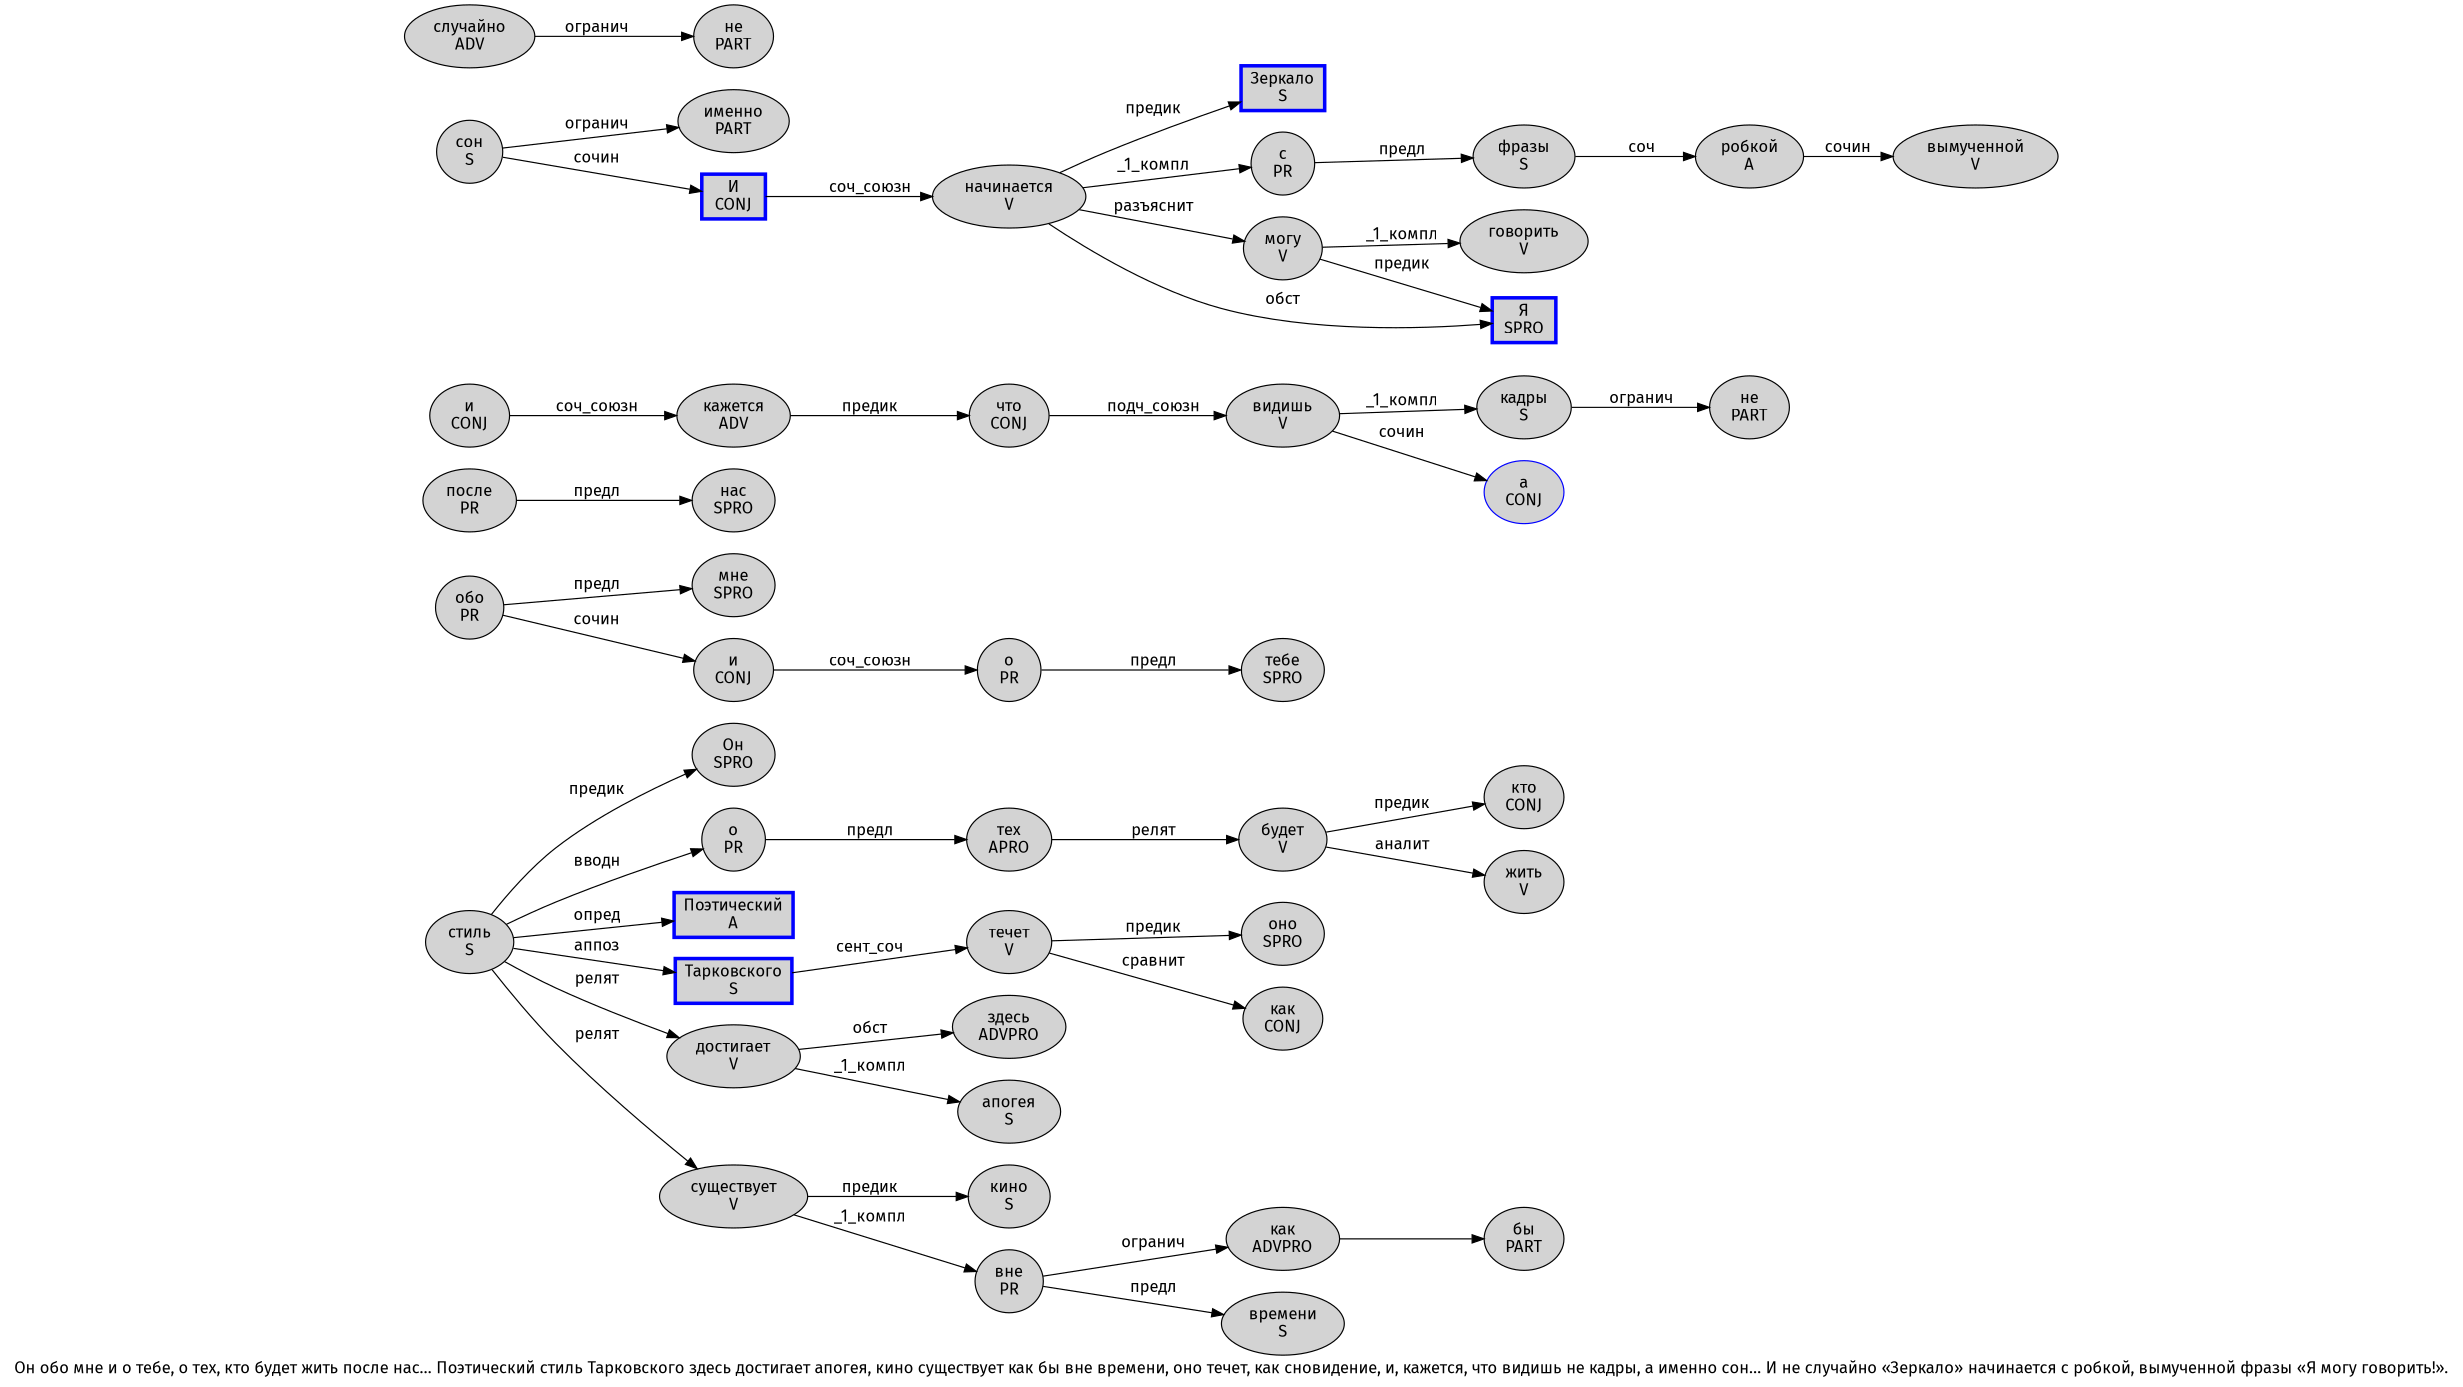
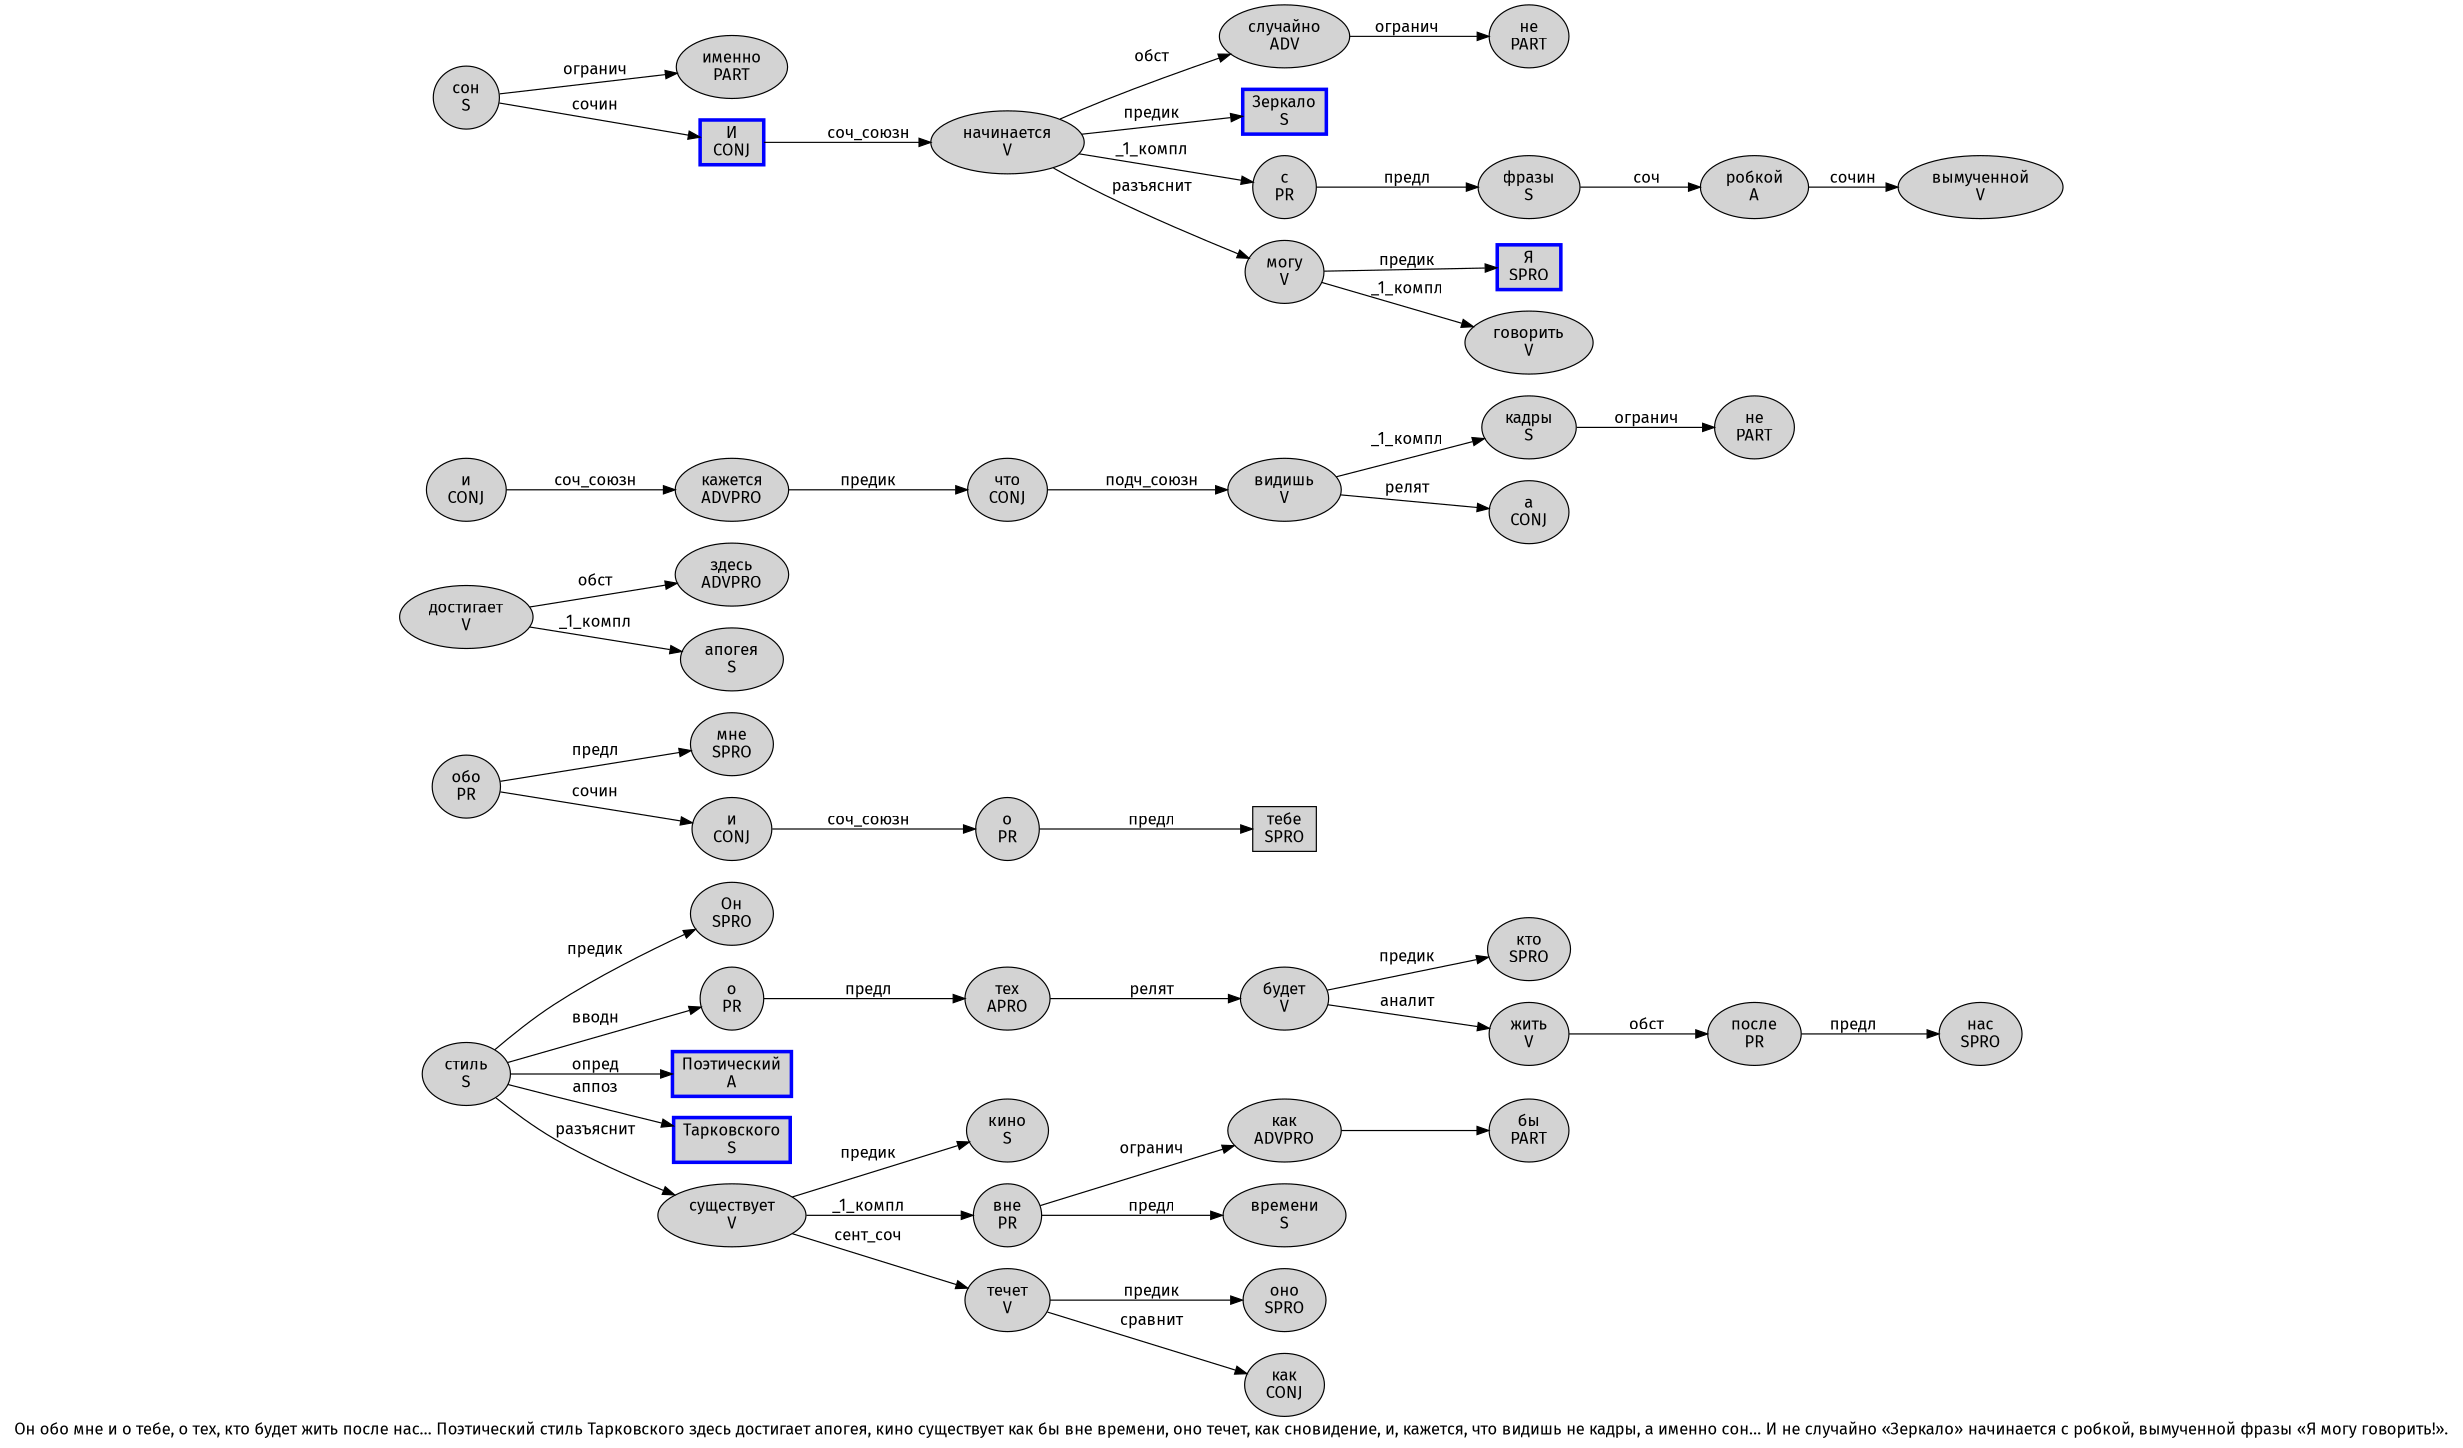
  digraph {
    fontname="Fira Sans"
    label="Он обо мне и о тебе, о тех, кто будет жить после нас… Поэтический стиль Тарковского здесь достигает апогея, кино существует как бы вне времени, оно течет, как сновидение, и, кажется, что видишь не кадры, а именно сон… И не случайно «Зеркало» начинается с робкой, вымученной фразы «Я могу говорить!»."
    rankdir=LR
    node [fillcolor=lightgray fontname="Fira Sans" penwidth=1 shape=ellipse style=filled]
    edge [fontname="Fira Sans"]
    n1 [label="Он\nSPRO"]
    n2 [label="обо\nPR"]
    n3 [label="мне\nSPRO"]
    n4 [label="и\nCONJ"]
    n5 [label="о\nPR"]
-   n6 [label="тебе\nSPRO"]
+   n6 [label="тебе\nSPRO" shape=box]
    n7 [label="о\nPR"]
    n8 [label="тех\nAPRO"]
    n9 [label="будет\nV"]
-   n10 [label="кто\nCONJ"]
+   n10 [label="кто\nSPRO"]
    n11 [label="жить\nV"]
    n12 [label="после\nPR"]
    n13 [label="нас\nSPRO"]
    n14 [color=blue label="Поэтический\nA" penwidth=3 shape=box]
    n15 [label="стиль\nS"]
    n16 [color=blue label="Тарковского\nS" penwidth=3 shape=box]
    n17 [label="достигает\nV"]
    n18 [label="существует\nV"]
    n19 [label="здесь\nADVPRO"]
    n20 [label="апогея\nS"]
    n21 [label="кино\nS"]
    n22 [label="вне\nPR"]
    n23 [label="течет\nV"]
    n24 [label="как\nADVPRO"]
    n25 [label="времени\nS"]
    n26 [label="оно\nSPRO"]
    n27 [label="как\nCONJ"]
    n28 [label="бы\nPART"]
    n29 [label="и\nCONJ"]
-   n30 [label="кажется\nADV"]
+   n30 [label="кажется\nADVPRO"]
    n31 [label="что\nCONJ"]
    n32 [label="видишь\nV"]
    n33 [label="кадры\nS"]
-   n34 [label="а\nCONJ" color=blue]
+   n34 [label="а\nCONJ"]
    n35 [label="не\nPART"]
    n36 [label="именно\nPART"]
    n37 [label="сон\nS"]
    n38 [color=blue label="И\nCONJ" penwidth=3 shape=box]
    n39 [label="начинается\nV"]
    n40 [label="случайно\nADV"]
    n41 [color=blue label="Зеркало\nS" penwidth=3 shape=box]
    n42 [label="с\nPR"]
    n43 [label="могу\nV"]
    n44 [label="не\nPART"]
    n45 [label="фразы\nS"]
    n46 [color=blue label="Я\nSPRO" penwidth=3 shape=box]
    n47 [label="говорить\nV"]
    n48 [label="робкой\nA"]
    n49 [label="вымученной\nV"]
    n2 -> n3 [label="предл"]
    n2 -> n4 [label="сочин"]
    n4 -> n5 [label="соч_союзн"]
    n5 -> n6 [label="предл"]
    n7 -> n8 [label="предл"]
    n8 -> n9 [label="релят"]
    n9 -> n10 [label="предик"]
    n9 -> n11 [label="аналит"]
+   n11 -> n12 [label="обст"]
    n12 -> n13 [label="предл"]
    n15 -> n1 [label="предик"]
    n15 -> n7 [label="вводн"]
    n15 -> n14 [label="опред"]
    n15 -> n16 [label="аппоз"]
-   n15 -> n17 [label="релят"]
-   n15 -> n18 [label="релят"]
+   n15 -> n18 [label="разъяснит"]
    n17 -> n19 [label="обст"]
    n17 -> n20 [label="_1_компл"]
    n18 -> n21 [label="предик"]
    n18 -> n22 [label="_1_компл"]
-   n16 -> n23 [label="сент_соч"]
+   n18 -> n23 [label="сент_соч"]
    n22 -> n24 [label="огранич"]
    n22 -> n25 [label="предл"]
    n23 -> n26 [label="предик"]
    n23 -> n27 [label="сравнит"]
    n24 -> n28
    n29 -> n30 [label="соч_союзн"]
    n30 -> n31 [label="предик"]
    n31 -> n32 [label="подч_союзн"]
    n32 -> n33 [label="_1_компл"]
-   n32 -> n34 [label="сочин"]
+   n32 -> n34 [label="релят"]
    n33 -> n35 [label="огранич"]
    n37 -> n36 [label="огранич"]
    n37 -> n38 [label="сочин"]
    n38 -> n39 [label="соч_союзн"]
-   n39 -> n46 [label="обст"]
+   n39 -> n40 [label="обст"]
    n39 -> n41 [label="предик"]
    n39 -> n42 [label="_1_компл"]
    n39 -> n43 [label="разъяснит"]
    n40 -> n44 [label="огранич"]
    n42 -> n45 [label="предл"]
    n43 -> n46 [label="предик"]
    n43 -> n47 [label="_1_компл"]
    n45 -> n48 [label="соч"]
    n48 -> n49 [label="сочин"]
  }
